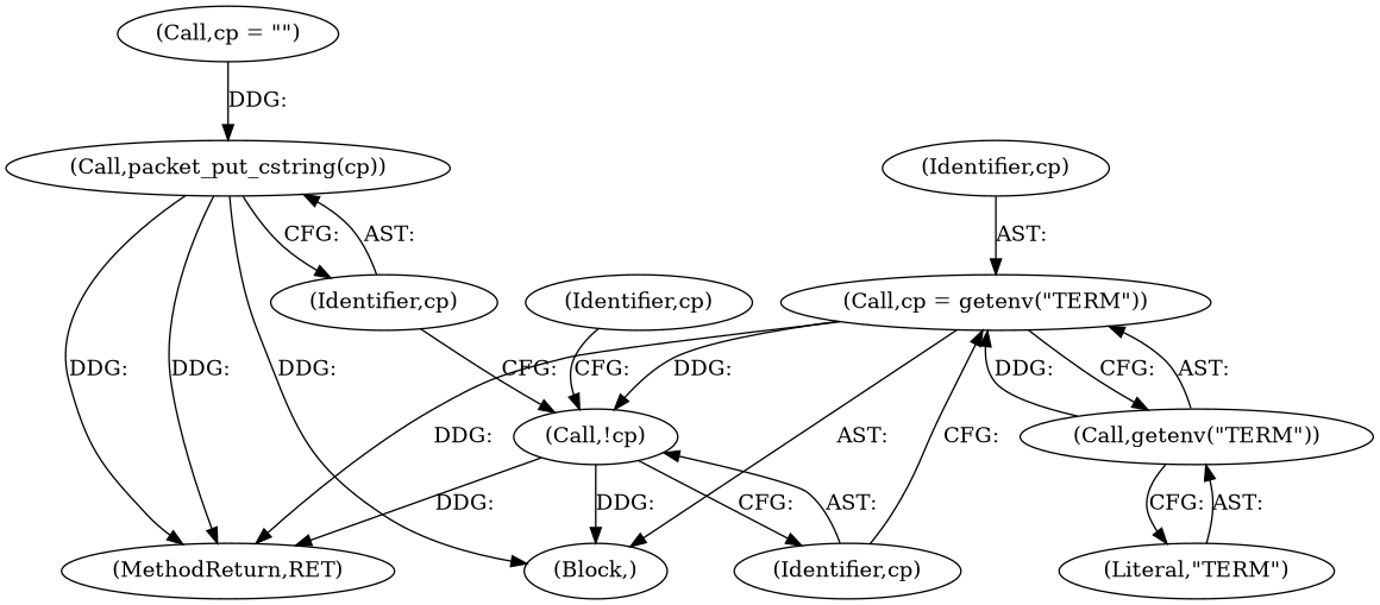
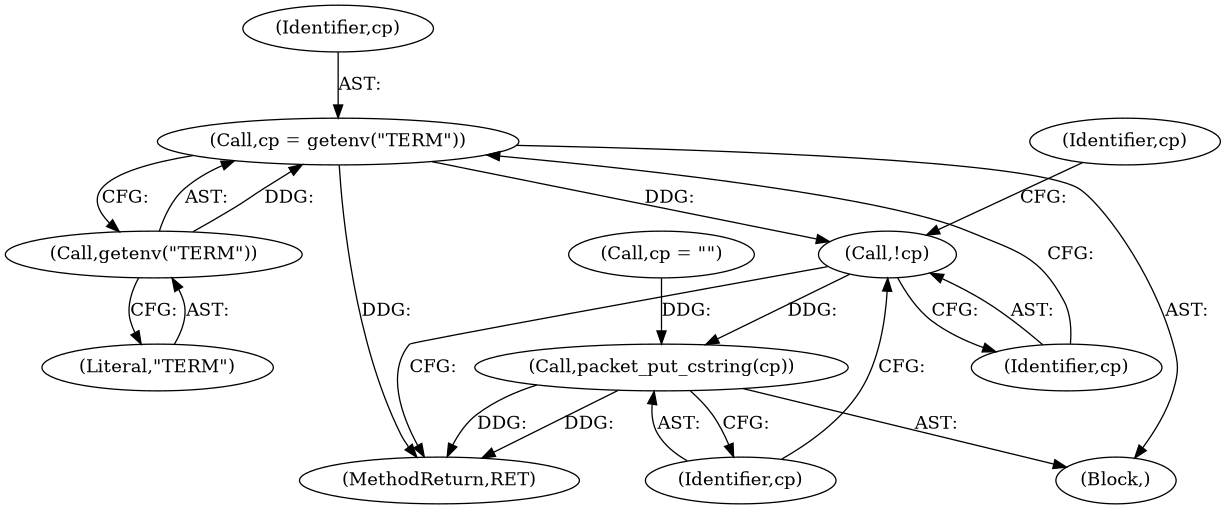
  digraph {
    n1 [label="(Call,cp = getenv(\"TERM\"))"]
    n2 [label="(Call,getenv(\"TERM\"))"]
    n3 [label="(Call,!cp)"]
    n4 [label="(MethodReturn,RET)"]
    n5 [label="(Block,)"]
    n6 [label="(Literal,\"TERM\")"]
    n7 [label="(Call,packet_put_cstring(cp))"]
    n8 [label="(Identifier,cp)"]
    n9 [label="(Identifier,cp)"]
    n10 [label="(Identifier,cp)"]
    n11 [label="(Call,cp = \"\")"]
    n12 [label="(Identifier,cp)"]
    n1 -> n2 [label="CFG: "]
    n1 -> n3 [label="DDG: "]
    n1 -> n4 [label="DDG: "]
    n1 -> n5 [label="AST: "]
    n2 -> n1 [label="AST: "]
    n2 -> n1 [label="DDG: "]
    n2 -> n6 [label="CFG: "]
-   n3 -> n4 [label="DDG: "]
-   n3 -> n5 [label="DDG: "]
+   n3 -> n4 [label="CFG: "]
+   n3 -> n7 [label="DDG: "]
    n3 -> n8 [label="CFG: "]
    n6 -> n2 [label="AST: "]
    n7 -> n4 [label="DDG: "]
    n7 -> n4 [label="DDG: "]
-   n7 -> n5 [label="DDG: "]
+   n7 -> n5 [label="AST: "]
    n7 -> n9 [label="CFG: "]
    n8 -> n1 [label="CFG: "]
    n8 -> n3 [label="AST: "]
    n9 -> n3 [label="CFG: "]
    n9 -> n7 [label="AST: "]
    n10 -> n3 [label="CFG: "]
    n11 -> n7 [label="DDG: "]
    n12 -> n1 [label="AST: "]
  }
